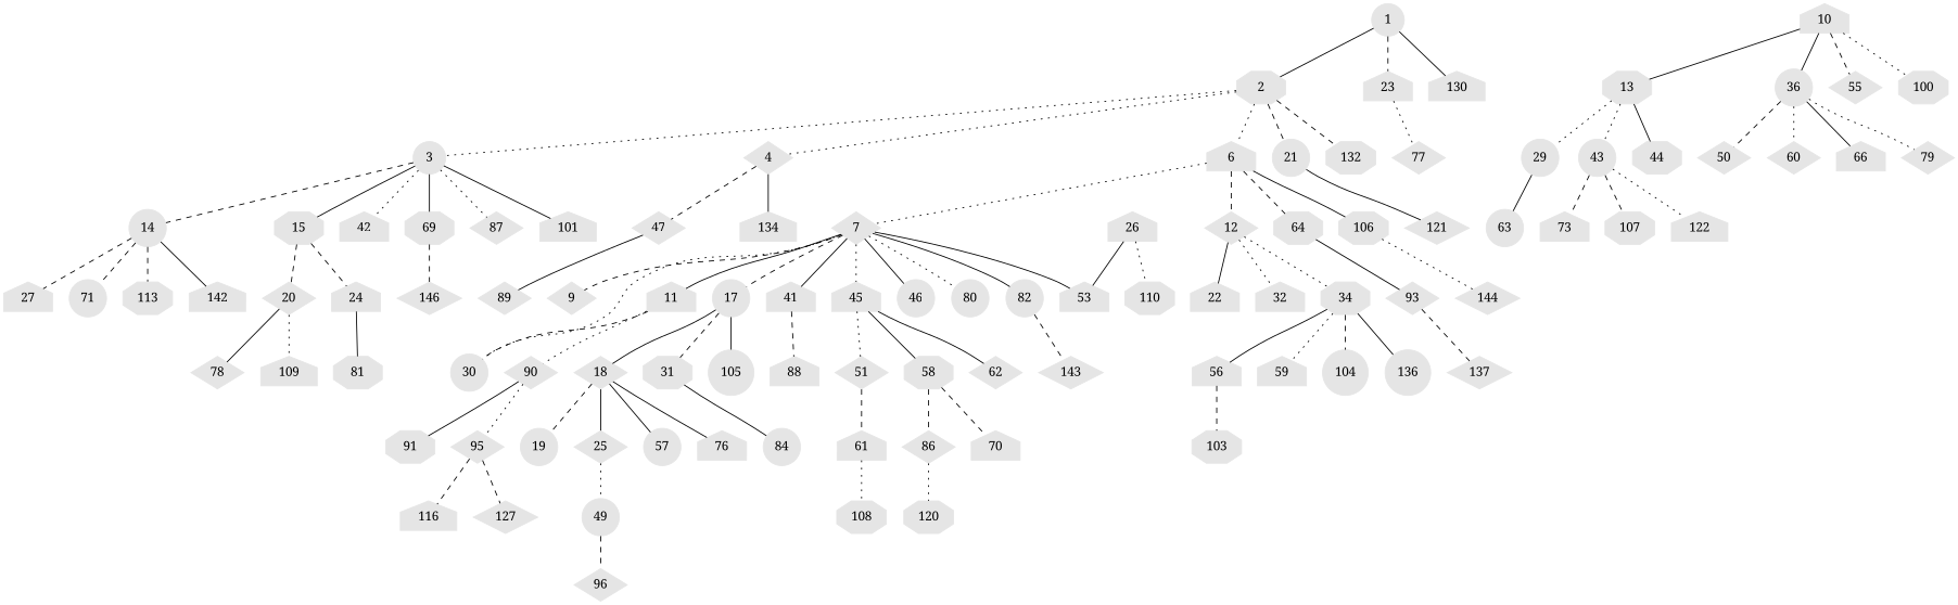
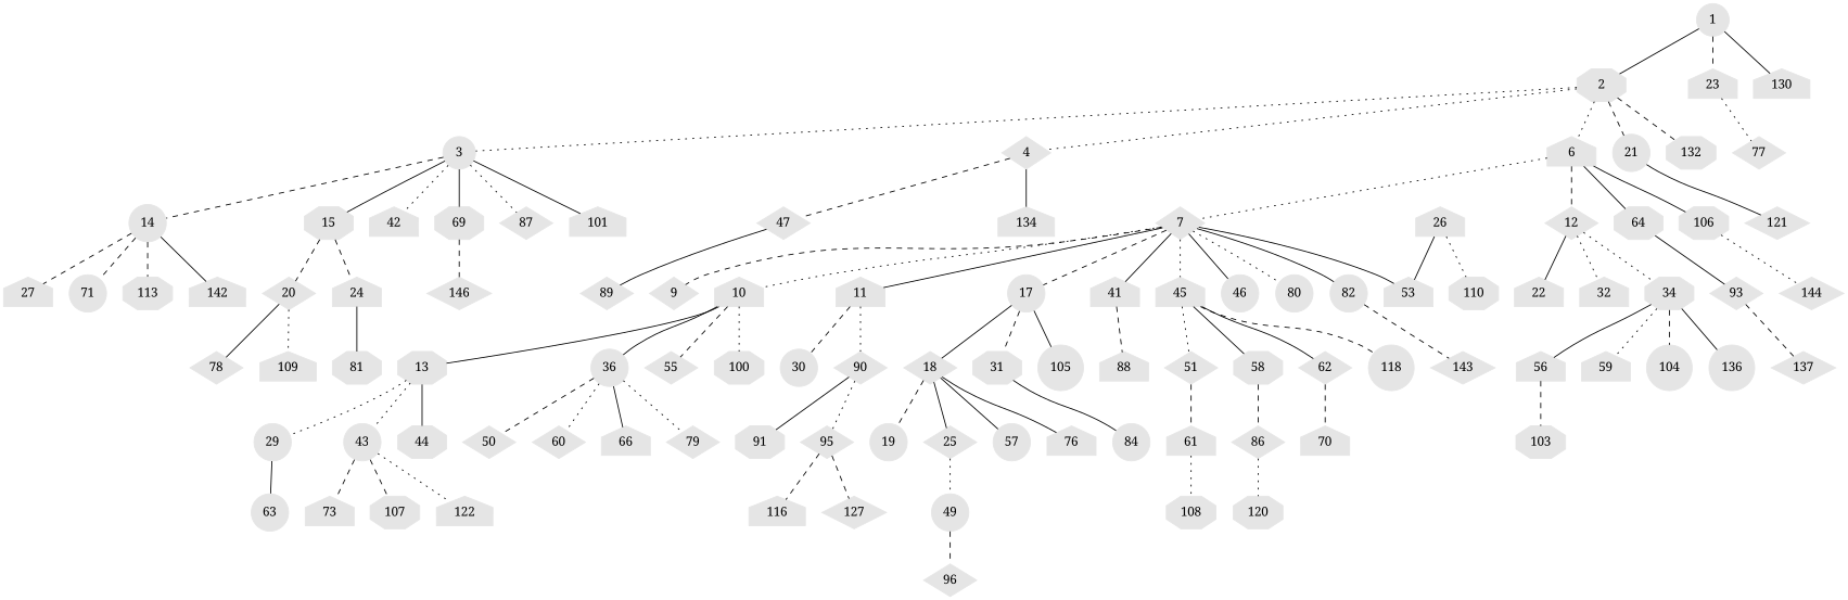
  graph {
    fontname="Noto Serif"
    node [color=gray90 fontname="Noto Serif" shape=diamond style=filled]
    edge [fontname="Noto Serif" style=solid]
    1 [shape=circle super="+37"]
    2 [shape=octagon super="+5"]
    23 [shape=house]
    130 [shape=house]
    3 [shape=circle]
    4 [super="+48"]
    6 [shape=house super="+33"]
    21 [shape=circle super="+98"]
    132 [shape=octagon]
    77
    14 [shape=circle super="+40"]
    15 [shape=octagon]
    42 [shape=house super="+65"]
    69 [shape=octagon super="+74"]
    87 [super="+125"]
    101 [shape=house]
    47
    134 [shape=house]
    7 [super="+8"]
    12 [super="+54"]
    64 [shape=octagon super="+119"]
    106 [shape=octagon super="+131"]
    121
    27 [shape=house super="+145"]
    71 [shape=circle]
    113 [shape=octagon]
    142 [shape=house]
    20 [super="+75"]
    24 [shape=house super="+124"]
    146
    89 [super="+112"]
    9
    10 [shape=house super="+28"]
    11 [shape=house]
    17 [shape=circle super="+83"]
    41 [shape=house]
    45 [shape=house super="+128"]
    46 [shape=circle super="+123"]
    80 [shape=circle super="+135"]
    82 [shape=circle super="+129"]
    53 [shape=house super="+67"]
    22 [shape=house super="+140"]
    32 [shape=house]
    34 [shape=octagon super="+35"]
    93
    144
    13 [shape=octagon super="+16"]
    36 [shape=circle super="+39"]
    55
    100 [shape=octagon]
    30 [shape=circle super="+97"]
    90
    18 [super="+52"]
    31 [shape=octagon super="+68"]
    105 [shape=circle]
    26 [shape=house super="+38"]
    110 [shape=octagon]
    88 [shape=house]
    51 [super="+139"]
    58 [shape=octagon super="+85"]
    62 [super="+126"]
+   118 [shape=circle]
    143
    29 [shape=circle super="+92"]
    43 [shape=circle super="+102"]
    44 [shape=octagon]
    50 [super="+72"]
    60
    66 [shape=house]
    79
    91 [shape=octagon]
    95 [super="+111"]
    56 [shape=house super="+141"]
    59 [shape=house]
    104 [shape=circle]
    136 [shape=circle]
    63 [shape=circle]
    73 [shape=house]
    107 [shape=octagon super="+133"]
    122 [shape=house]
    78 [super="+99"]
    109 [shape=house]
    81 [shape=octagon super="+138"]
    19 [shape=circle]
    25 [super="+94"]
    57 [shape=circle]
    76 [shape=house]
    84 [shape=circle]
    49 [shape=circle]
    96 [super="+115"]
    103 [shape=octagon]
    61 [shape=house super="+114"]
    86 [super="+117"]
    70 [shape=house]
    108 [shape=octagon]
    120 [shape=octagon]
    137
    116 [shape=house]
    127
    1 -- 2
    1 -- 23 [style=dashed]
    1 -- 130
    2 -- 3 [style=dotted]
    2 -- 4 [style=dotted]
    2 -- 6 [style=dotted]
    2 -- 21 [style=dashed]
    2 -- 132 [style=dashed]
    23 -- 77 [style=dotted]
    3 -- 14 [style=dashed]
    3 -- 15
    3 -- 42 [style=dotted]
    3 -- 69
    3 -- 87 [style=dotted]
    3 -- 101
    4 -- 47 [style=dashed]
    4 -- 134
    6 -- 7 [style=dotted]
    6 -- 12 [style=dashed]
-   6 -- 64 [style=dashed]
+   6 -- 64
    6 -- 106
    21 -- 121
    14 -- 27 [style=dashed]
    14 -- 71 [style=dashed]
    14 -- 113 [style=dashed]
    14 -- 142
    15 -- 20 [style=dashed]
    15 -- 24 [style=dashed]
    69 -- 146 [style=dashed]
    47 -- 89
    7 -- 9 [style=dashed]
-   7 -- 30 [style=dotted]
+   7 -- 10 [style=dotted]
    7 -- 11
    7 -- 17 [style=dashed]
    7 -- 41
    7 -- 45 [style=dotted]
    7 -- 46
    7 -- 80 [style=dotted]
    7 -- 82
    7 -- 53
    12 -- 22
    12 -- 32 [style=dotted]
    12 -- 34 [style=dotted]
    64 -- 93
    106 -- 144 [style=dotted]
    20 -- 78
    20 -- 109 [style=dotted]
    24 -- 81
    10 -- 13
    10 -- 36
    10 -- 55 [style=dashed]
    10 -- 100 [style=dotted]
    11 -- 30 [style=dashed]
    11 -- 90 [style=dotted]
    17 -- 18
    17 -- 31 [style=dashed]
    17 -- 105
    41 -- 88 [style=dashed]
    45 -- 51 [style=dotted]
    45 -- 58
    45 -- 62
+   45 -- 118 [style=dashed]
    82 -- 143 [style=dashed]
    34 -- 56
    34 -- 59 [style=dotted]
    34 -- 104 [style=dashed]
    34 -- 136
    93 -- 137 [style=dashed]
    13 -- 29 [style=dotted]
    13 -- 43 [style=dotted]
    13 -- 44
    36 -- 50 [style=dashed]
    36 -- 60 [style=dotted]
    36 -- 66
    36 -- 79 [style=dotted]
    90 -- 91
    90 -- 95 [style=dotted]
    18 -- 19 [style=dashed]
    18 -- 25
    18 -- 57
    18 -- 76
    31 -- 84
    26 -- 53
    26 -- 110 [style=dotted]
    51 -- 61 [style=dashed]
    58 -- 86 [style=dashed]
-   58 -- 70 [style=dashed]
+   62 -- 70 [style=dashed]
    29 -- 63
    43 -- 73 [style=dashed]
    43 -- 107 [style=dashed]
    43 -- 122 [style=dotted]
    95 -- 116 [style=dashed]
    95 -- 127 [style=dashed]
    56 -- 103 [style=dashed]
    25 -- 49 [style=dotted]
    49 -- 96 [style=dashed]
    61 -- 108 [style=dotted]
    86 -- 120 [style=dotted]
  }
